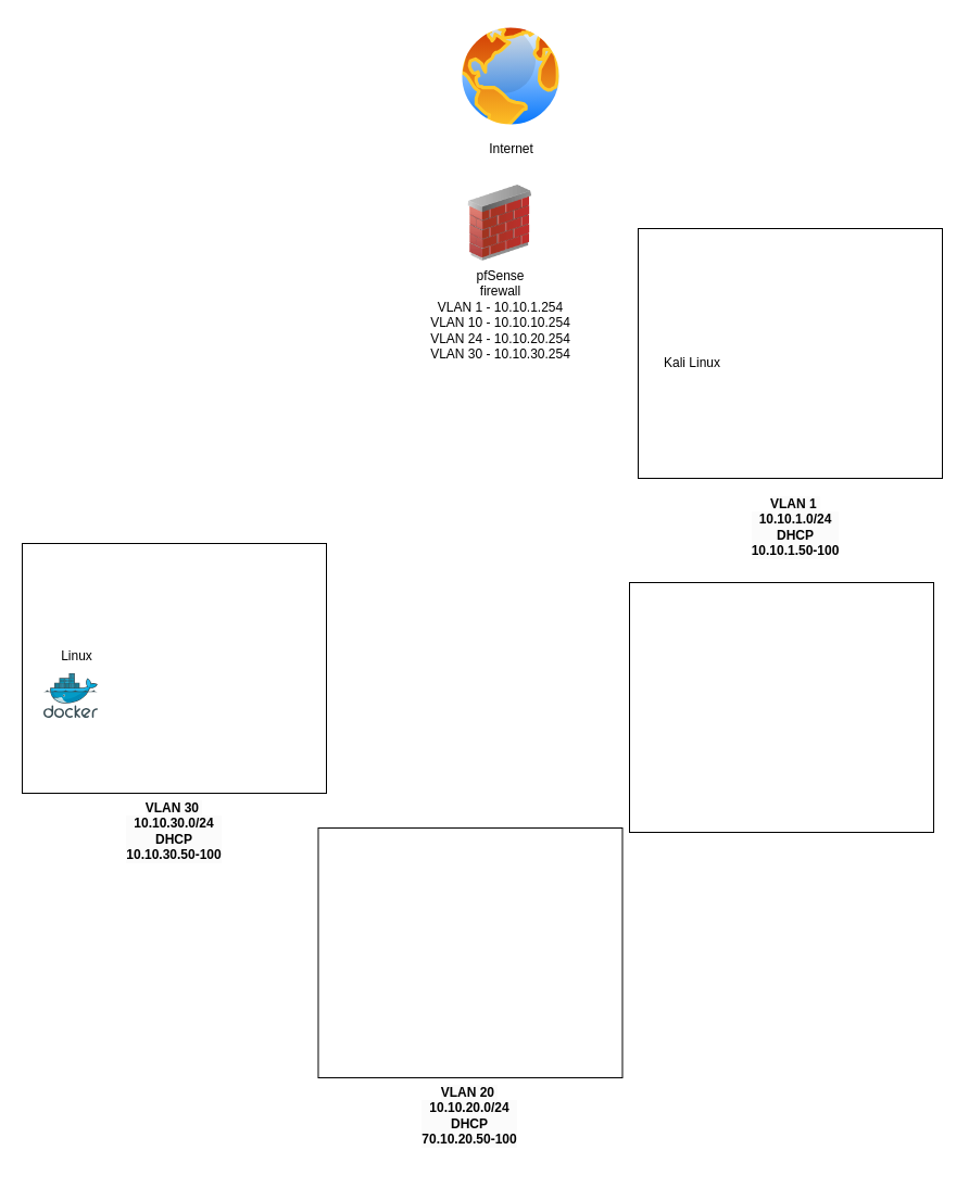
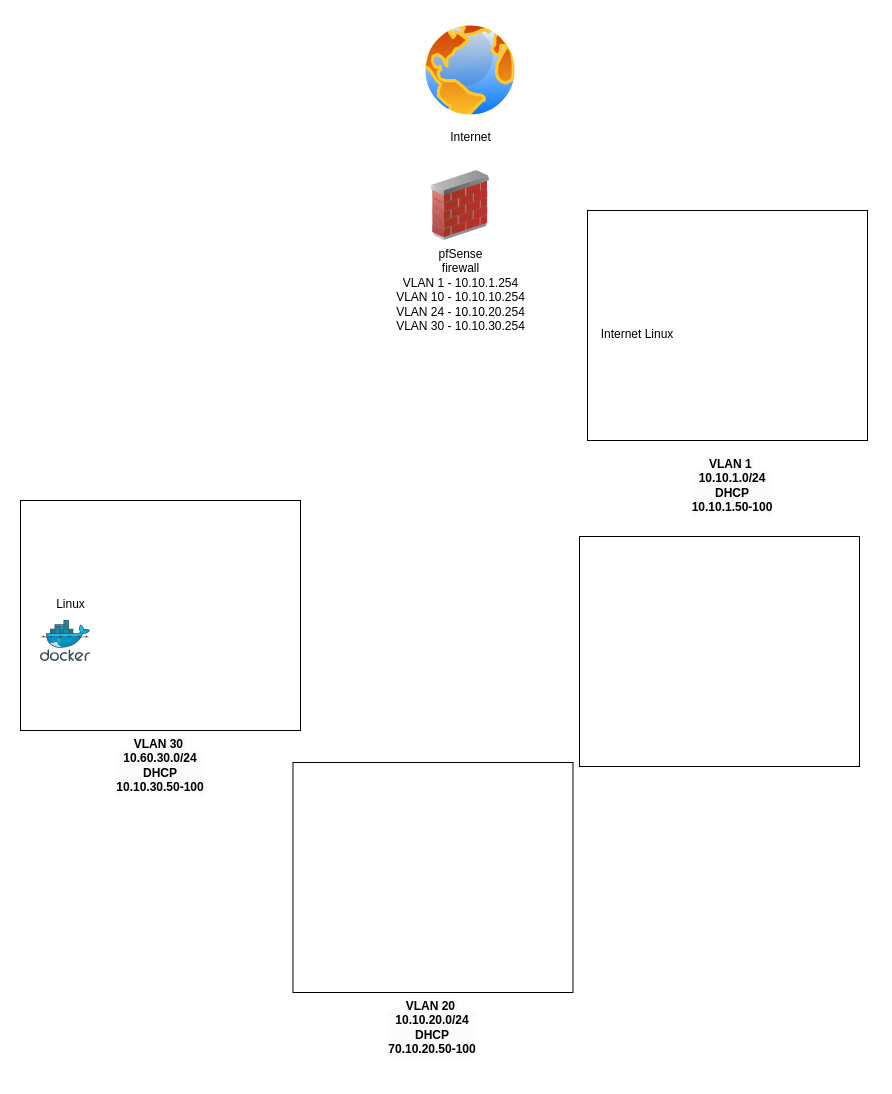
  <mxCell id="0" />
  <mxCell id="1" parent="0" />
  <mxCell id="2" value="" style="rounded=0;whiteSpace=wrap;html=1;align=center;" parent="1" vertex="1"><mxGeometry y="500" width="280" height="230" as="geometry" x="20" /></mxCell>
  <mxCell id="3" value="" style="rounded=0;whiteSpace=wrap;html=1;" parent="1" vertex="1"><mxGeometry x="587" y="210" width="280" height="230" as="geometry" /></mxCell>
  <mxCell id="4" value="pfSense&lt;div&gt;firewall&lt;/div&gt;&lt;div&gt;VLAN 1 - 10.10.1.254&lt;/div&gt;&lt;div&gt;VLAN 10 - 10.10.10.254&lt;br&gt;&lt;/div&gt;&lt;div&gt;VLAN 24 - 10.10.20.254&lt;br&gt;&lt;/div&gt;&lt;div&gt;VLAN 30 - 10.10.30.254&lt;br&gt;&lt;/div&gt;" style="image;html=1;image=img/lib/clip_art/networking/Firewall_02_128x128.png" parent="1" vertex="1"><mxGeometry x="410" y="170" width="100" height="70" as="geometry" /></mxCell>
- <mxCell id="5" value="Kali Linux" style="shape=image;verticalLabelPosition=bottom;labelBackgroundColor=default;verticalAlign=top;aspect=fixed;imageAspect=0;image=https://upload.wikimedia.org/wikipedia/commons/thumb/2/2b/Kali-dragon-icon.svg/2048px-Kali-dragon-icon.svg.png;" parent="1" vertex="1"><mxGeometry x="587" y="220" width="100" height="100" as="geometry" /></mxCell>
+ <mxCell id="5" value="Internet Linux" style="shape=image;verticalLabelPosition=bottom;labelBackgroundColor=default;verticalAlign=top;aspect=fixed;imageAspect=0;image=https://upload.wikimedia.org/wikipedia/commons/thumb/2/2b/Kali-dragon-icon.svg/2048px-Kali-dragon-icon.svg.png;" parent="1" vertex="1"><mxGeometry x="587" y="220" width="100" height="100" as="geometry" /></mxCell>
  <mxCell id="6" value="Internet" style="image;aspect=fixed;perimeter=ellipsePerimeter;html=1;align=center;shadow=0;dashed=0;spacingTop=3;image=img/lib/active_directory/internet_globe.svg;" parent="1" vertex="1"><mxGeometry x="420" y="20" width="100" height="100" as="geometry" /></mxCell>
  <mxCell id="7" value="Linux" style="shape=image;html=1;verticalAlign=top;verticalLabelPosition=bottom;labelBackgroundColor=#ffffff;imageAspect=0;aspect=fixed;image=https://cdn1.iconfinder.com/data/icons/operating-system-flat-1/30/ubuntu-128.png" parent="1" vertex="1"><mxGeometry x="30" y="510" width="80" height="80" as="geometry" /></mxCell>
  <mxCell id="8" value="" style="rounded=0;whiteSpace=wrap;html=1;" parent="1" vertex="1"><mxGeometry x="579" y="536" width="280" height="230" as="geometry" /></mxCell>
  <mxCell id="9" value="" style="rounded=0;whiteSpace=wrap;html=1;" parent="1" vertex="1"><mxGeometry x="292.49" y="762" width="280" height="230" as="geometry" /></mxCell>
  <mxCell id="10" value="" style="image;sketch=0;aspect=fixed;html=1;points=[];align=center;fontSize=12;image=img/lib/mscae/Docker.svg;" parent="1" vertex="1"><mxGeometry x="40" y="620" width="50" height="41" as="geometry" /></mxCell>
  <mxCell id="11" value="" style="shape=image;verticalLabelPosition=bottom;labelBackgroundColor=default;verticalAlign=top;aspect=fixed;imageAspect=0;image=https://marketplace-assets.digitalocean.com/logos/portaineriolimit-portainercommuni.svg;" parent="1" vertex="1"><mxGeometry x="28.5" y="661" width="73" height="73" as="geometry" /></mxCell>
  <mxCell id="12" value="" style="shape=image;verticalLabelPosition=bottom;labelBackgroundColor=default;verticalAlign=top;aspect=fixed;imageAspect=0;image=https://letslearnabout.net/wp-content/uploads/2023/07/ad5a831987ef92f60ea5ecd4b29523c3.png;" parent="1" vertex="1"><mxGeometry x="593.97" y="606" width="109" height="109" as="geometry" /></mxCell>
  <mxCell id="13" value="" style="shape=image;verticalLabelPosition=bottom;labelBackgroundColor=default;verticalAlign=top;aspect=fixed;imageAspect=0;image=https://miro.medium.com/v2/resize:fit:1104/1*l0dZW0__5ouH_m-6pc0zKg.jpeg;" parent="1" vertex="1"><mxGeometry x="200" y="536" width="88.83" height="28" as="geometry" /></mxCell>
  <mxCell id="14" value="" style="shape=image;verticalLabelPosition=bottom;labelBackgroundColor=default;verticalAlign=top;aspect=fixed;imageAspect=0;image=https://appstore.edgenexus.io/wp-content/uploads/2018/03/dvwa-logo-500x500.png;" parent="1" vertex="1"><mxGeometry x="720" y="585.2" width="150" height="150" as="geometry" /></mxCell>
  <mxCell id="15" value="" style="shape=image;verticalLabelPosition=bottom;labelBackgroundColor=default;verticalAlign=top;aspect=fixed;imageAspect=0;image=https://raw.githubusercontent.com/WebGoat/WebGoat/main/src/main/resources/lessons/challenges/images/webgoat2.png;" parent="1" vertex="1"><mxGeometry x="200" y="600.69" width="88.83" height="28.62" as="geometry" /></mxCell>
  <mxCell id="16" value="" style="shape=image;verticalLabelPosition=bottom;labelBackgroundColor=default;verticalAlign=top;aspect=fixed;imageAspect=0;image=https://miro.medium.com/v2/resize:fit:1400/1*avSrkx78FxkvQ_EydrSFLA.png;" parent="1" vertex="1"><mxGeometry x="730.36" y="310" width="129.23" height="35" as="geometry" /></mxCell>
  <mxCell id="17" value="" style="shape=image;verticalLabelPosition=bottom;labelBackgroundColor=default;verticalAlign=top;aspect=fixed;imageAspect=0;image=https://upload.wikimedia.org/wikipedia/commons/c/c3/Wazuh-Logo-2022.png;" parent="1" vertex="1"><mxGeometry x="728" y="230" width="133.96" height="38" as="geometry" /></mxCell>
  <mxCell id="18" value="" style="shape=image;verticalLabelPosition=bottom;labelBackgroundColor=default;verticalAlign=top;aspect=fixed;imageAspect=0;image=https://securityonionsolutions.com/logo/logo-so-light.png;" parent="1" vertex="1"><mxGeometry x="718" y="213" width="152" height="152" as="geometry" /></mxCell>
  <mxCell id="19" value="" style="shape=image;verticalLabelPosition=bottom;labelBackgroundColor=default;verticalAlign=top;aspect=fixed;imageAspect=0;image=https://appstore.edgenexus.io/wp-content/uploads/2018/03/dvwa-logo-500x500.png;" parent="1" vertex="1"><mxGeometry x="200" y="645.75" width="80" height="80" as="geometry" /></mxCell>
  <mxCell id="20" value="" style="shape=image;verticalLabelPosition=bottom;labelBackgroundColor=default;verticalAlign=top;aspect=fixed;imageAspect=0;image=https://wazuh.com/uploads/2022/04/caldera-post-icon.png;" parent="1" vertex="1"><mxGeometry x="777" y="350" width="90" height="90" as="geometry" /></mxCell>
  <mxCell id="21" value="" style="shape=image;verticalLabelPosition=bottom;labelBackgroundColor=default;verticalAlign=top;aspect=fixed;imageAspect=0;image=https://seekvectors.com/files/download/Microsoft%20Active%20Directory-01.png;" parent="1" vertex="1"><mxGeometry x="260" y="661" width="345" height="345" as="geometry" /></mxCell>
  <mxCell id="22" value="" style="shape=image;verticalLabelPosition=bottom;labelBackgroundColor=default;verticalAlign=top;aspect=fixed;imageAspect=0;image=https://upload.wikimedia.org/wikipedia/commons/thumb/0/05/Windows_10_Logo.svg/2560px-Windows_10_Logo.svg.png;" parent="1" vertex="1"><mxGeometry x="329.25" y="933" width="206.49" height="38.2" as="geometry" /></mxCell>
  <mxCell id="23" value="&lt;span style=&quot;color: rgb(0, 0, 0); font-family: Helvetica; font-size: 12px; font-style: normal; font-variant-ligatures: normal; font-variant-caps: normal; letter-spacing: normal; orphans: 2; text-indent: 0px; text-transform: none; widows: 2; word-spacing: 0px; -webkit-text-stroke-width: 0px; white-space: normal; background-color: rgb(251, 251, 251); text-decoration-thickness: initial; text-decoration-style: initial; text-decoration-color: initial; float: none; display: inline !important;&quot;&gt;&lt;b&gt;VLAN 1&amp;nbsp;&lt;/b&gt;&lt;/span&gt;&lt;div style=&quot;forced-color-adjust: none; color: rgb(0, 0, 0); font-family: Helvetica; font-size: 12px; font-style: normal; font-variant-ligatures: normal; font-variant-caps: normal; letter-spacing: normal; orphans: 2; text-indent: 0px; text-transform: none; widows: 2; word-spacing: 0px; -webkit-text-stroke-width: 0px; white-space: normal; background-color: rgb(251, 251, 251); text-decoration-thickness: initial; text-decoration-style: initial; text-decoration-color: initial;&quot;&gt;&lt;b&gt;10.10.1.0/24&lt;/b&gt;&lt;div style=&quot;forced-color-adjust: none;&quot;&gt;&lt;b&gt;DHCP&lt;/b&gt;&lt;/div&gt;&lt;div style=&quot;forced-color-adjust: none;&quot;&gt;&lt;b&gt;10.10.1.50-100&lt;/b&gt;&lt;/div&gt;&lt;/div&gt;" style="text;whiteSpace=wrap;html=1;align=center;" vertex="1" parent="1"><mxGeometry x="677" y="450" width="110" height="80" as="geometry" /></mxCell>
  <mxCell id="24" value="&lt;span style=&quot;color: rgb(0, 0, 0); font-family: Helvetica; font-size: 12px; font-style: normal; font-variant-ligatures: normal; font-variant-caps: normal; letter-spacing: normal; orphans: 2; text-indent: 0px; text-transform: none; widows: 2; word-spacing: 0px; -webkit-text-stroke-width: 0px; white-space: normal; background-color: rgb(251, 251, 251); text-decoration-thickness: initial; text-decoration-style: initial; text-decoration-color: initial; float: none; display: inline !important;&quot;&gt;&lt;b&gt;VLAN 20&amp;nbsp;&lt;/b&gt;&lt;/span&gt;&lt;div style=&quot;forced-color-adjust: none; color: rgb(0, 0, 0); font-family: Helvetica; font-size: 12px; font-style: normal; font-variant-ligatures: normal; font-variant-caps: normal; letter-spacing: normal; orphans: 2; text-indent: 0px; text-transform: none; widows: 2; word-spacing: 0px; -webkit-text-stroke-width: 0px; white-space: normal; background-color: rgb(251, 251, 251); text-decoration-thickness: initial; text-decoration-style: initial; text-decoration-color: initial;&quot;&gt;&lt;b&gt;10.10.20.0/24&lt;/b&gt;&lt;div style=&quot;forced-color-adjust: none;&quot;&gt;&lt;b&gt;DHCP&lt;/b&gt;&lt;/div&gt;&lt;div style=&quot;forced-color-adjust: none;&quot;&gt;&lt;b&gt;70.10.20.50-100&lt;/b&gt;&lt;/div&gt;&lt;/div&gt;" style="text;whiteSpace=wrap;html=1;align=center;" vertex="1" parent="1"><mxGeometry x="372.49" y="992" width="120" height="80" as="geometry" /></mxCell>
- <mxCell id="25" value="&lt;span style=&quot;color: rgb(0, 0, 0); font-family: Helvetica; font-size: 12px; font-style: normal; font-variant-ligatures: normal; font-variant-caps: normal; letter-spacing: normal; orphans: 2; text-indent: 0px; text-transform: none; widows: 2; word-spacing: 0px; -webkit-text-stroke-width: 0px; white-space: normal; background-color: rgb(251, 251, 251); text-decoration-thickness: initial; text-decoration-style: initial; text-decoration-color: initial; float: none; display: inline !important;&quot;&gt;&lt;b&gt;VLAN 30&amp;nbsp;&lt;/b&gt;&lt;/span&gt;&lt;div style=&quot;forced-color-adjust: none; color: rgb(0, 0, 0); font-family: Helvetica; font-size: 12px; font-style: normal; font-variant-ligatures: normal; font-variant-caps: normal; letter-spacing: normal; orphans: 2; text-indent: 0px; text-transform: none; widows: 2; word-spacing: 0px; -webkit-text-stroke-width: 0px; white-space: normal; background-color: rgb(251, 251, 251); text-decoration-thickness: initial; text-decoration-style: initial; text-decoration-color: initial;&quot;&gt;&lt;b&gt;10.10.30.0/24&lt;/b&gt;&lt;div style=&quot;forced-color-adjust: none; line-height: 14.4px;&quot;&gt;&lt;b&gt;DHCP&lt;/b&gt;&lt;/div&gt;&lt;div style=&quot;forced-color-adjust: none; line-height: 14.4px;&quot;&gt;&lt;b&gt;10.10.30.50-100&lt;/b&gt;&lt;/div&gt;&lt;/div&gt;" style="text;whiteSpace=wrap;html=1;align=center;" vertex="1" parent="1"><mxGeometry x="100" y="730" width="120" height="80" as="geometry" /></mxCell>
+ <mxCell id="25" value="&lt;span style=&quot;color: rgb(0, 0, 0); font-family: Helvetica; font-size: 12px; font-style: normal; font-variant-ligatures: normal; font-variant-caps: normal; letter-spacing: normal; orphans: 2; text-indent: 0px; text-transform: none; widows: 2; word-spacing: 0px; -webkit-text-stroke-width: 0px; white-space: normal; background-color: rgb(251, 251, 251); text-decoration-thickness: initial; text-decoration-style: initial; text-decoration-color: initial; float: none; display: inline !important;&quot;&gt;&lt;b&gt;VLAN 30&amp;nbsp;&lt;/b&gt;&lt;/span&gt;&lt;div style=&quot;forced-color-adjust: none; color: rgb(0, 0, 0); font-family: Helvetica; font-size: 12px; font-style: normal; font-variant-ligatures: normal; font-variant-caps: normal; letter-spacing: normal; orphans: 2; text-indent: 0px; text-transform: none; widows: 2; word-spacing: 0px; -webkit-text-stroke-width: 0px; white-space: normal; background-color: rgb(251, 251, 251); text-decoration-thickness: initial; text-decoration-style: initial; text-decoration-color: initial;&quot;&gt;&lt;b&gt;10.60.30.0/24&lt;/b&gt;&lt;div style=&quot;forced-color-adjust: none; line-height: 14.4px;&quot;&gt;&lt;b&gt;DHCP&lt;/b&gt;&lt;/div&gt;&lt;div style=&quot;forced-color-adjust: none; line-height: 14.4px;&quot;&gt;&lt;b&gt;10.10.30.50-100&lt;/b&gt;&lt;/div&gt;&lt;/div&gt;" style="text;whiteSpace=wrap;html=1;align=center;" vertex="1" parent="1"><mxGeometry x="100" y="730" width="120" height="80" as="geometry" /></mxCell>
  <mxCell id="26" value="" style="shape=image;verticalLabelPosition=bottom;labelBackgroundColor=default;verticalAlign=top;aspect=fixed;imageAspect=0;image=https://docs.strangebee.com/thehive/images/general/thehive.svg;" vertex="1" parent="1"><mxGeometry x="588.87" y="365" width="141.49" height="40" as="geometry" /></mxCell>
  <mxCell id="27" value="" style="shape=image;verticalLabelPosition=bottom;labelBackgroundColor=default;verticalAlign=top;aspect=fixed;imageAspect=0;image=https://github.com/TheHive-Project/Cortex/raw/master/images/cortex-logo.png;" vertex="1" parent="1"><mxGeometry x="592.41" y="406.69" width="128.13" height="33.31" as="geometry" /></mxCell>
